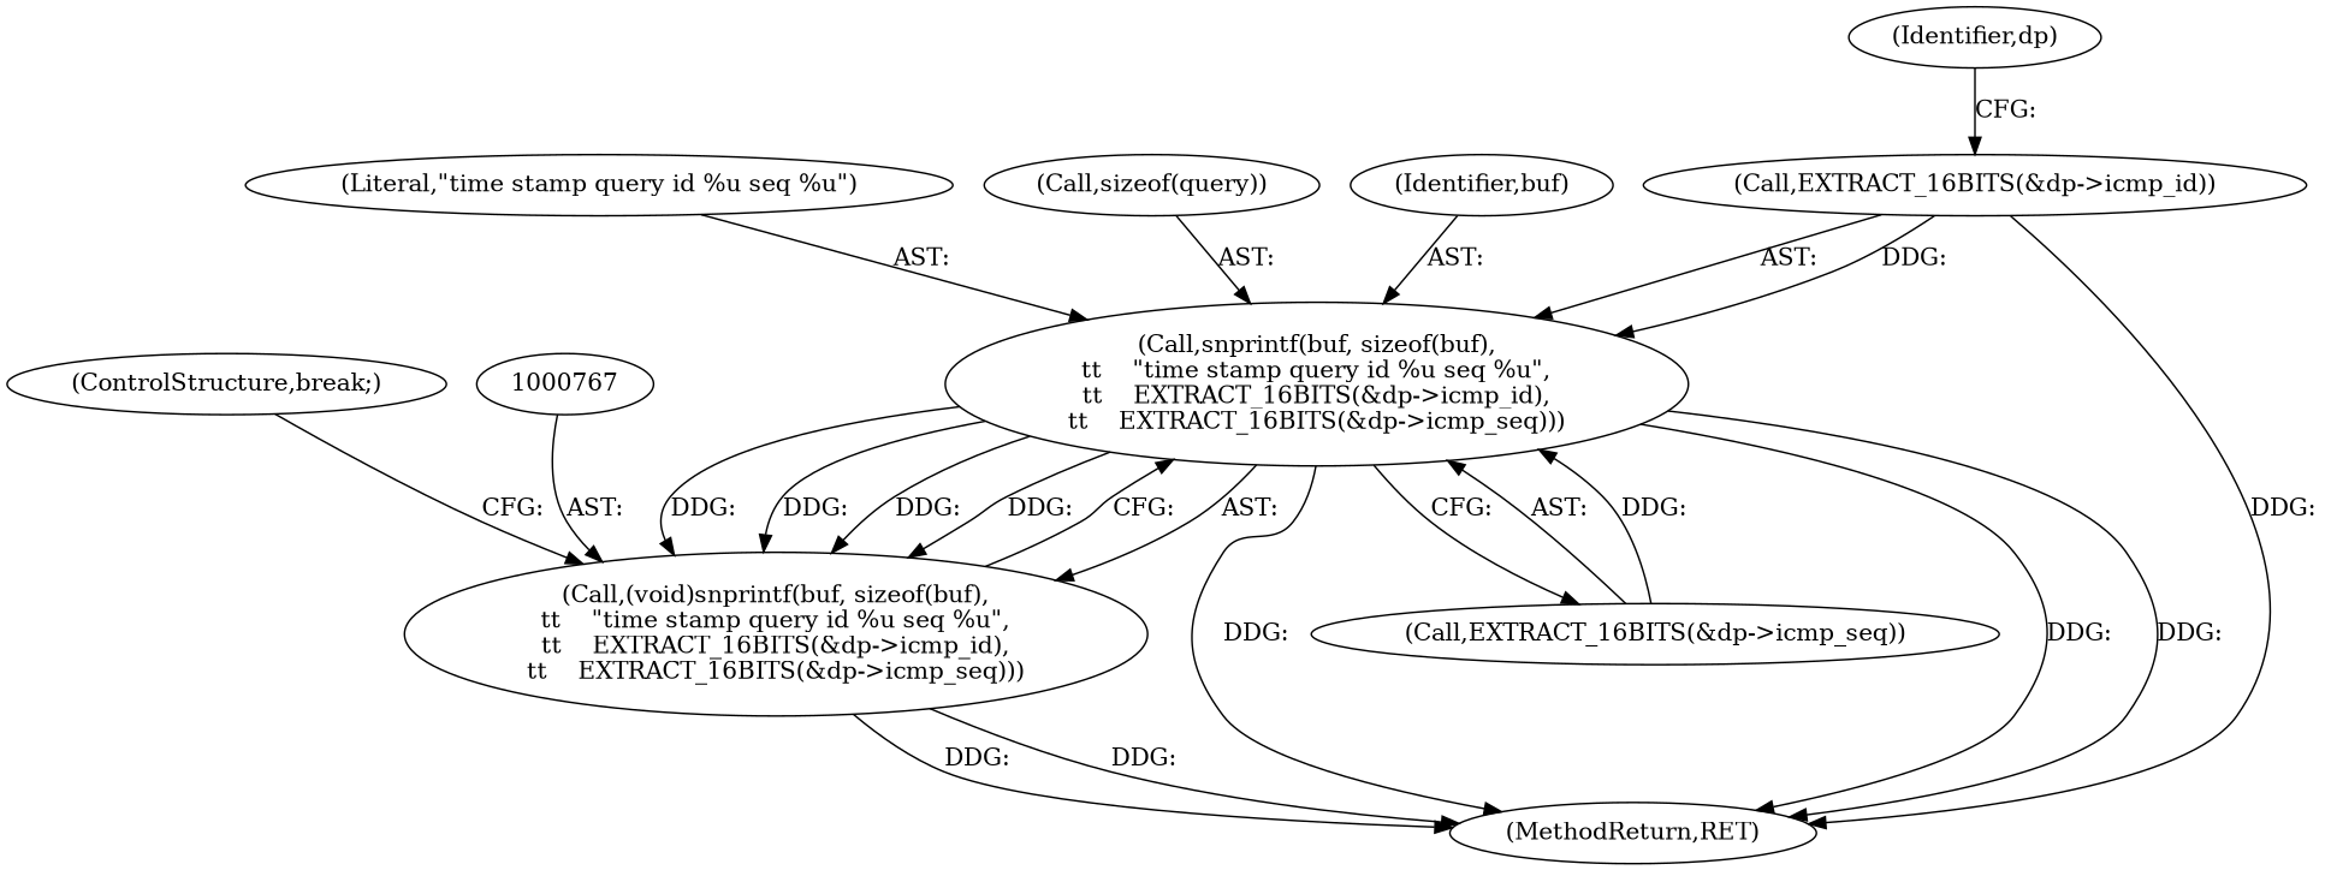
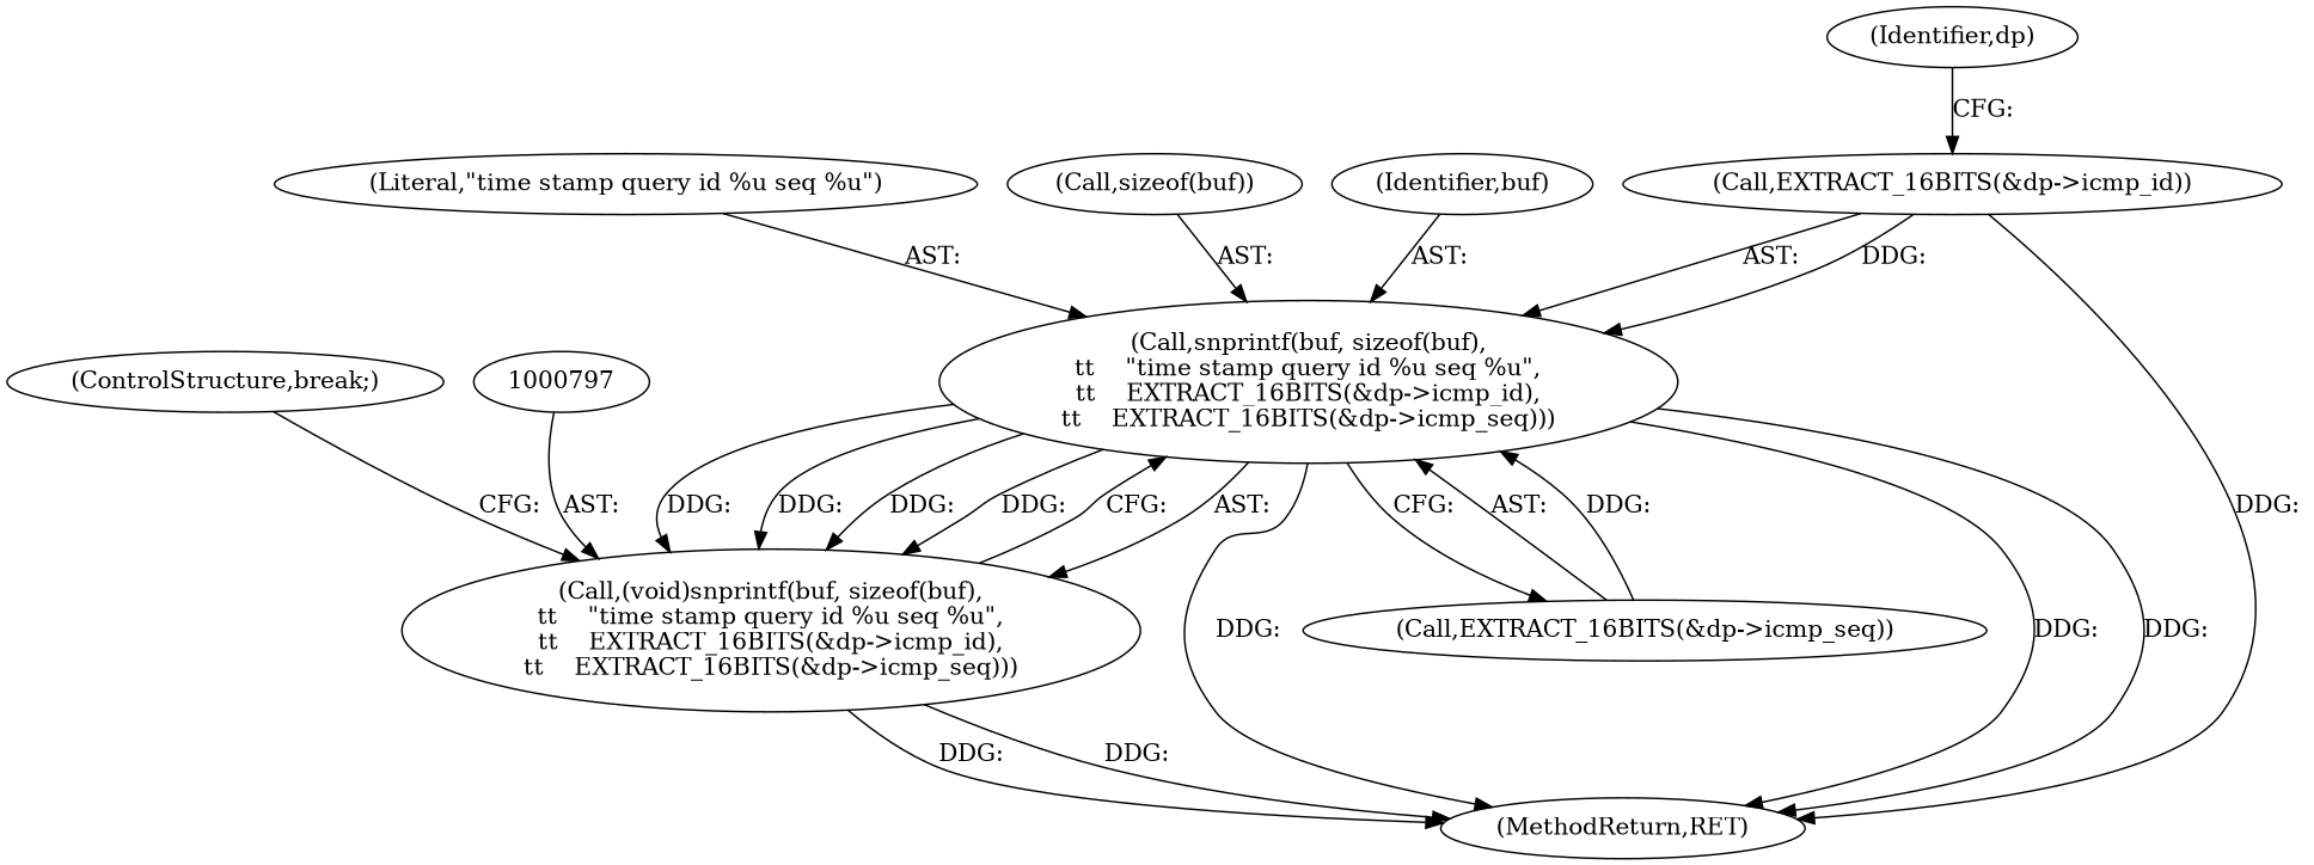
  digraph {
    n1 [label="(Call,EXTRACT_16BITS(&dp->icmp_id))"]
    n2 [label="(Call,snprintf(buf, sizeof(buf),\n\t\t    \"time stamp query id %u seq %u\",\n\t\t    EXTRACT_16BITS(&dp->icmp_id),\n\t\t    EXTRACT_16BITS(&dp->icmp_seq)))"]
    n3 [label="(MethodReturn,RET)"]
    n4 [label="(Call,(void)snprintf(buf, sizeof(buf),\n\t\t    \"time stamp query id %u seq %u\",\n\t\t    EXTRACT_16BITS(&dp->icmp_id),\n\t\t    EXTRACT_16BITS(&dp->icmp_seq)))"]
    n5 [label="(Call,EXTRACT_16BITS(&dp->icmp_seq))"]
    n6 [label="(Literal,\"time stamp query id %u seq %u\")"]
    n7 [label="(Identifier,dp)"]
-   n8 [label="(Call,sizeof(query))"]
+   n8 [label="(Call,sizeof(buf))"]
    n9 [label="(Identifier,buf)"]
    n10 [label="(ControlStructure,break;)"]
-   1000767
+   1000767 [label=1000797]
    n1 -> n2 [label="AST: "]
    n1 -> n2 [label="DDG: "]
    n1 -> n3 [label="DDG: "]
    n2 -> n3 [label="DDG: "]
    n2 -> n3 [label="DDG: "]
    n2 -> n3 [label="DDG: "]
    n2 -> n4 [label="AST: "]
    n2 -> n4 [label="DDG: "]
    n2 -> n4 [label="DDG: "]
    n2 -> n4 [label="DDG: "]
    n2 -> n4 [label="DDG: "]
    n2 -> n5 [label="CFG: "]
    n4 -> n2 [label="CFG: "]
    n4 -> n3 [label="DDG: "]
    n4 -> n3 [label="DDG: "]
    n5 -> n2 [label="AST: "]
    n5 -> n2 [label="DDG: "]
    n6 -> n2 [label="AST: "]
    n7 -> n1 [label="CFG: "]
    n8 -> n2 [label="AST: "]
    n9 -> n2 [label="AST: "]
    n10 -> n4 [label="CFG: "]
    1000767 -> n4 [label="AST: "]
  }
